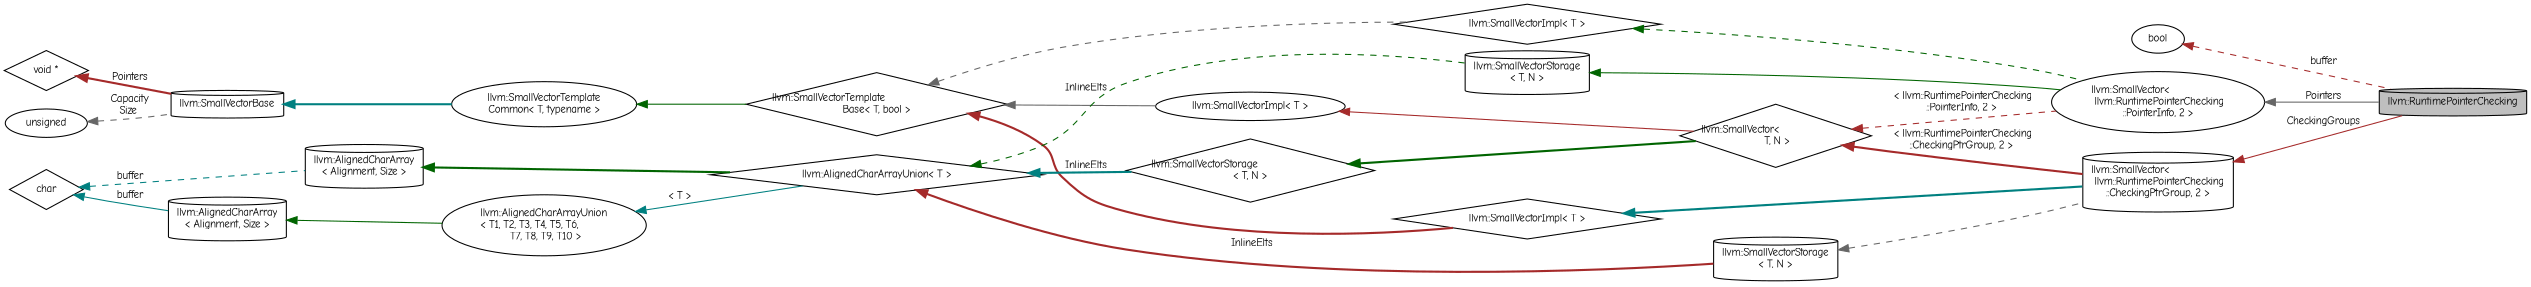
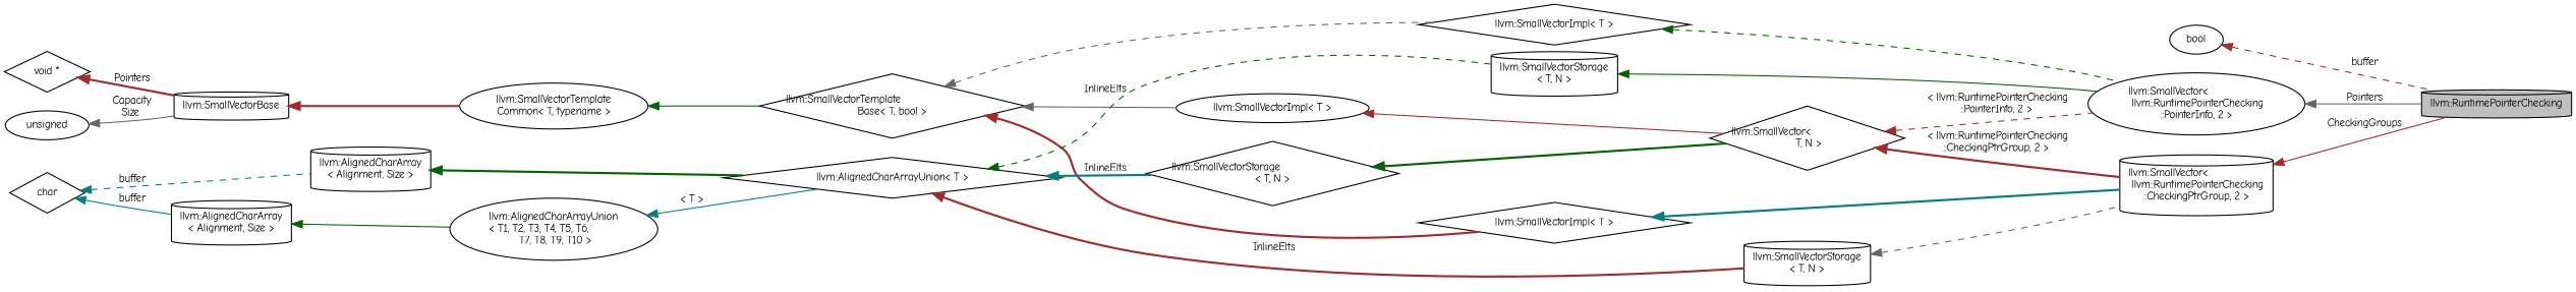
  digraph {
    fontname="Comic Neue"
    rankdir=LR
    node [color=black fontname="Comic Neue" fontsize=10 shape=diamond]
    edge [color=brown dir=back fontname="Comic Neue" fontsize=10 labelfontname=Helvetica labelfontsize=10 style=solid]
    n1 [fillcolor=grey75 fontcolor=black height=0.2 label="llvm::RuntimePointerChecking" shape=cylinder style=filled width=0.4]
    n2 [height=0.2 label=bool shape=ellipse width=0.4]
    n3 [height=0.2 label="llvm::SmallVector\<\l llvm::RuntimePointerChecking\l::PointerInfo, 2 \>" shape=ellipse width=0.4]
    n4 [height=0.2 label="llvm::SmallVectorImpl\< T \>" width=0.4]
    n5 [height=0.2 label="llvm::SmallVectorTemplate\lBase\< T, bool \>" width=0.4]
    n6 [height=0.2 label="llvm::SmallVectorImpl\< T \>" shape=ellipse width=0.4]
    n7 [height=0.2 label="llvm::SmallVectorImpl\< T \>" width=0.4]
    n8 [height=0.2 label="llvm::SmallVector\<\l T, N \>" width=0.4]
    n9 [height=0.2 label="llvm::SmallVector\<\l llvm::RuntimePointerChecking\l::CheckingPtrGroup, 2 \>" shape=cylinder width=0.4]
    n10 [height=0.2 label="llvm::SmallVectorTemplate\lCommon\< T, typename \>" shape=ellipse width=0.4]
    n11 [height=0.2 label="llvm::SmallVectorBase" shape=cylinder width=0.4]
    n12 [height=0.2 label="void *" width=0.4]
    n13 [height=0.2 label=unsigned shape=ellipse width=0.4]
    n14 [height=0.2 label="llvm::SmallVectorStorage\l\< T, N \>" shape=cylinder width=0.4]
    n15 [height=0.2 label="llvm::AlignedCharArrayUnion\< T \>" width=0.4]
    n16 [height=0.2 label="llvm::SmallVectorStorage\l\< T, N \>" width=0.4]
    n17 [height=0.2 label="llvm::SmallVectorStorage\l\< T, N \>" shape=cylinder width=0.4]
    n18 [height=0.2 label="llvm::AlignedCharArray\l\< Alignment, Size \>" shape=cylinder width=0.4]
    n19 [height=0.2 label=char width=0.4]
    n20 [height=0.2 label="llvm::AlignedCharArray\l\< Alignment, Size \>" shape=cylinder width=0.4]
    n21 [height=0.2 label="llvm::AlignedCharArrayUnion\l\< T1, T2, T3, T4, T5, T6,\l T7, T8, T9, T10 \>" shape=ellipse width=0.4]
    n2 -> n1 [label=" buffer" style=dashed]
    n3 -> n1 [color=gray40 label=" Pointers"]
    n4 -> n3 [color=darkgreen style=dashed]
    n5 -> n4 [color=gray40 style=dashed]
    n5 -> n6 [color=gray40]
    n5 -> n7 [style=bold]
    n6 -> n8
    n7 -> n9 [color=teal style=bold]
    n8 -> n3 [label=" \< llvm::RuntimePointerChecking\l::PointerInfo, 2 \>" style=dashed]
    n8 -> n9 [label=" \< llvm::RuntimePointerChecking\l::CheckingPtrGroup, 2 \>" style=bold]
    n9 -> n1 [label=" CheckingGroups"]
    n10 -> n5 [color=darkgreen]
-   n11 -> n10 [color=teal style=bold]
+   n11 -> n10 [style=bold]
    n12 -> n11 [label=" Pointers" style=bold]
-   n13 -> n11 [color=gray40 label=" Capacity\nSize" style=dashed]
+   n13 -> n11 [color=gray40 label=" Capacity\nSize"]
    n14 -> n3 [color=darkgreen]
    n15 -> n14 [color=darkgreen label=" InlineElts" style=dashed]
    n15 -> n16 [color=teal label=" InlineElts" style=bold]
    n15 -> n17 [label=" InlineElts" style=bold]
    n16 -> n8 [color=darkgreen style=bold]
    n17 -> n9 [color=gray40 style=dashed]
    n18 -> n15 [color=darkgreen style=bold]
    n19 -> n18 [color=teal label=" buffer" style=dashed]
    n19 -> n20 [color=teal label=" buffer"]
    n20 -> n21 [color=darkgreen]
    n21 -> n15 [color=teal label=" \< T \>"]
  }
